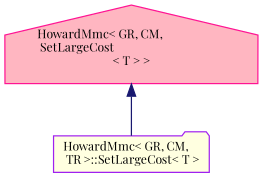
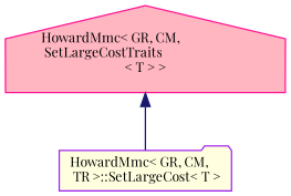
  digraph {
    fontname="Playfair Display"
    node [fontname="Playfair Display" fontsize=10 style=filled]
    n1 [color=purple fillcolor=lightyellow fontcolor=black height=0.2 label="HowardMmc\< GR, CM,\l TR \>::SetLargeCost\< T \>" shape=folder width=0.4]
-   n2 [color=deeppink fillcolor=lightpink height=0.2 label="HowardMmc\< GR, CM,\l SetLargeCost\l\< T \> \>" shape=house width=0.4]
+   n2 [color=deeppink fillcolor=lightpink height=0.2 label="HowardMmc\< GR, CM,\l SetLargeCostTraits\l\< T \> \>" shape=house width=0.4]
    n2 -> n1 [color=midnightblue dir=back fontname="Playfair Display" fontsize=10 labelfontname=FreeSans labelfontsize=10 style=solid]
  }
